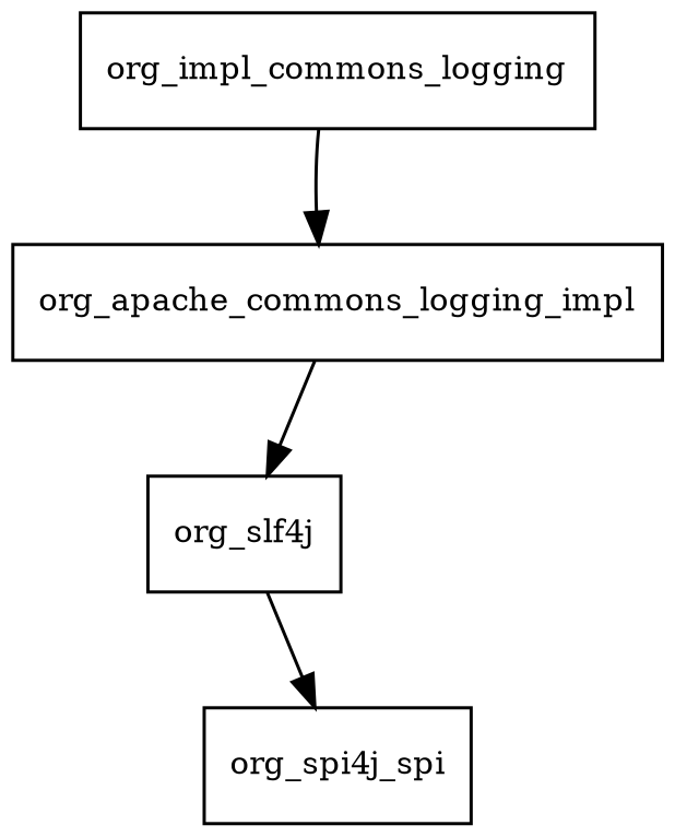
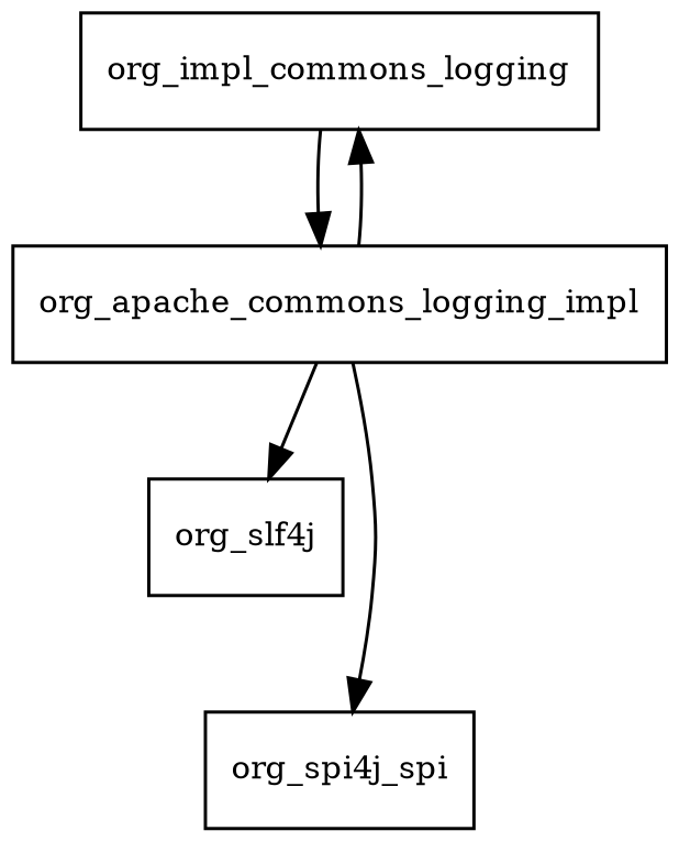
  digraph {
    node [fontsize=10.0 shape=box]
    n1 [label=org_impl_commons_logging]
    org_apache_commons_logging_impl
    org_slf4j
    n4 [label=org_spi4j_spi]
    n1 -> org_apache_commons_logging_impl
+   org_apache_commons_logging_impl -> n1
    org_apache_commons_logging_impl -> org_slf4j
-   org_slf4j -> n4
+   org_apache_commons_logging_impl -> n4
  }
